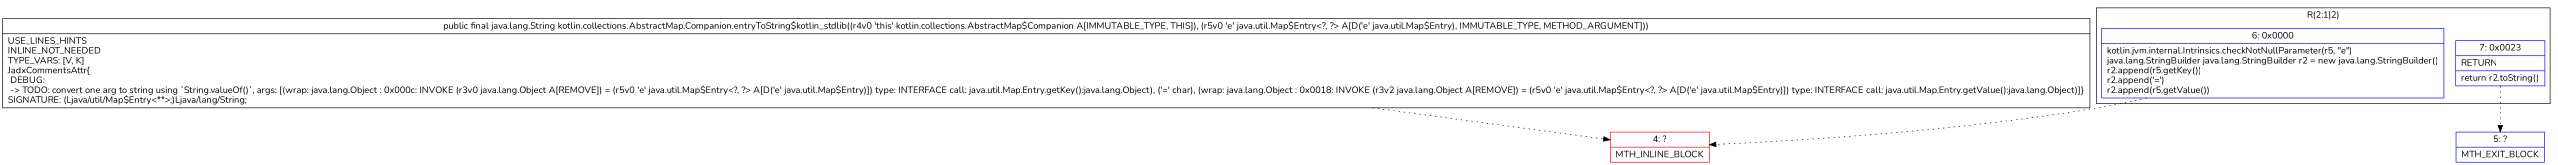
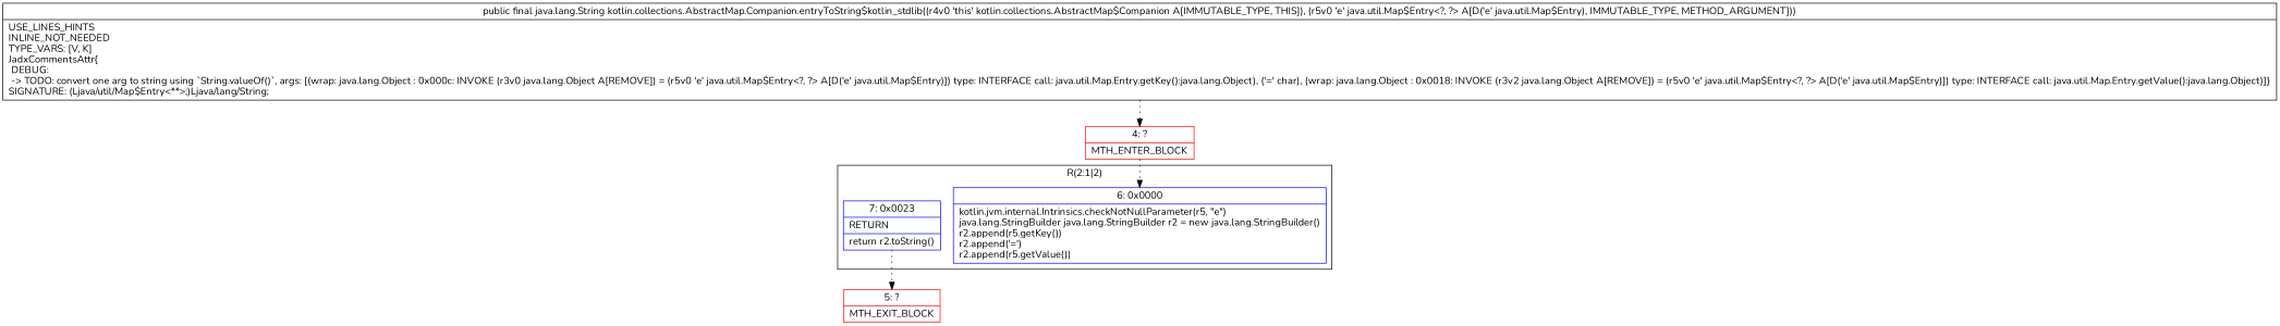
  digraph {
    fontname=Nunito
    node [color=blue fontname=Nunito shape=record]
    edge [fontname=Nunito style=dotted]
    n1 [label="{6\:\ 0x0000|kotlin.jvm.internal.Intrinsics.checkNotNullParameter(r5, \"e\")\ljava.lang.StringBuilder java.lang.StringBuilder r2 = new java.lang.StringBuilder()\lr2.append(r5.getKey())\lr2.append('=')\lr2.append(r5.getValue())\l}"]
    n2 [label="{7\:\ 0x0023|RETURN\l|return r2.toString()\l}"]
-   n3 [label="{5\:\ ?|MTH_EXIT_BLOCK\l}"]
-   n4 [color=red label="{4\:\ ?|MTH_INLINE_BLOCK\l}"]
+   n3 [color=red label="{5\:\ ?|MTH_EXIT_BLOCK\l}"]
+   n4 [color=red label="{4\:\ ?|MTH_ENTER_BLOCK\l}"]
    n5 [label="{public final java.lang.String kotlin.collections.AbstractMap.Companion.entryToString$kotlin_stdlib((r4v0 'this' kotlin.collections.AbstractMap$Companion A[IMMUTABLE_TYPE, THIS]), (r5v0 'e' java.util.Map$Entry\<?, ?\> A[D('e' java.util.Map$Entry), IMMUTABLE_TYPE, METHOD_ARGUMENT]))  | USE_LINES_HINTS\lINLINE_NOT_NEEDED\lTYPE_VARS: [V, K]\lJadxCommentsAttr\{\l DEBUG: \l \-\> TODO: convert one arg to string using `String.valueOf()`, args: [(wrap: java.lang.Object : 0x000c: INVOKE  (r3v0 java.lang.Object A[REMOVE]) = (r5v0 'e' java.util.Map$Entry\<?, ?\> A[D('e' java.util.Map$Entry)]) type: INTERFACE call: java.util.Map.Entry.getKey():java.lang.Object), ('=' char), (wrap: java.lang.Object : 0x0018: INVOKE  (r3v2 java.lang.Object A[REMOVE]) = (r5v0 'e' java.util.Map$Entry\<?, ?\> A[D('e' java.util.Map$Entry)]) type: INTERFACE call: java.util.Map.Entry.getValue():java.lang.Object)]\}\lSIGNATURE: (Ljava\/util\/Map$Entry\<**\>;)Ljava\/lang\/String;\l}" color=""]
    subgraph cluster_1 {
      label="R(2:1|2)"
      n1
      n2
    }
    n2 -> n3
-   n1 -> n4
+   n4 -> n1
    n5 -> n4
  }
